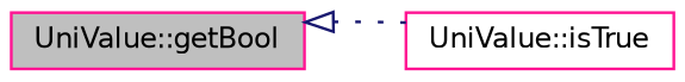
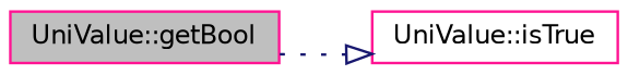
  digraph {
    rankdir=LR
    node [color=deeppink fontname=Helvetica fontsize=10 shape=record style=filled]
    n1 [fillcolor=grey75 fontcolor=black height=0.2 label="UniValue::getBool" width=0.4]
    n2 [fillcolor=white height=0.2 label="UniValue::isTrue" width=0.4]
-   n2 -> n1 [color=midnightblue fontname=Helvetica fontsize=10 labelfontname=Helvetica labelfontsize=10 style=dotted arrowhead=onormal]
+   n1 -> n2 [color=midnightblue fontname=Helvetica fontsize=10 labelfontname=Helvetica labelfontsize=10 style=dotted arrowhead=onormal]
  }
